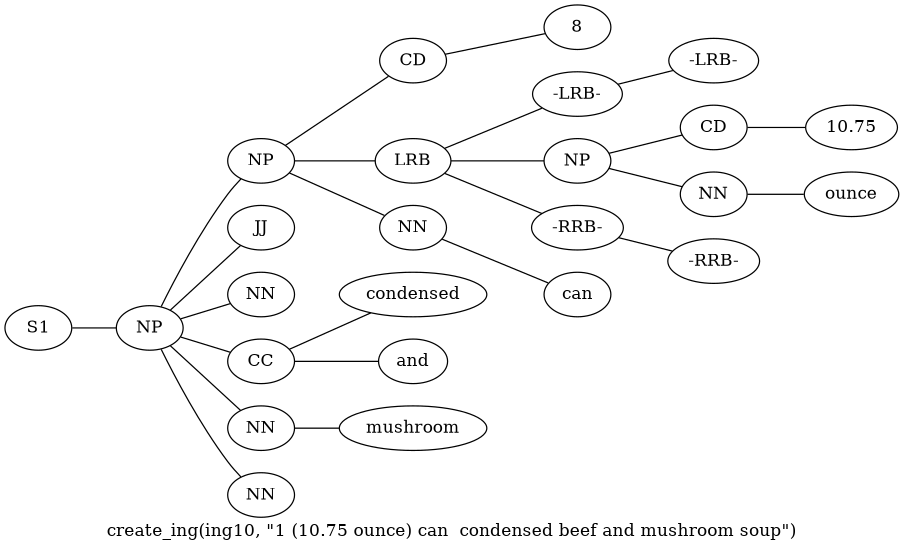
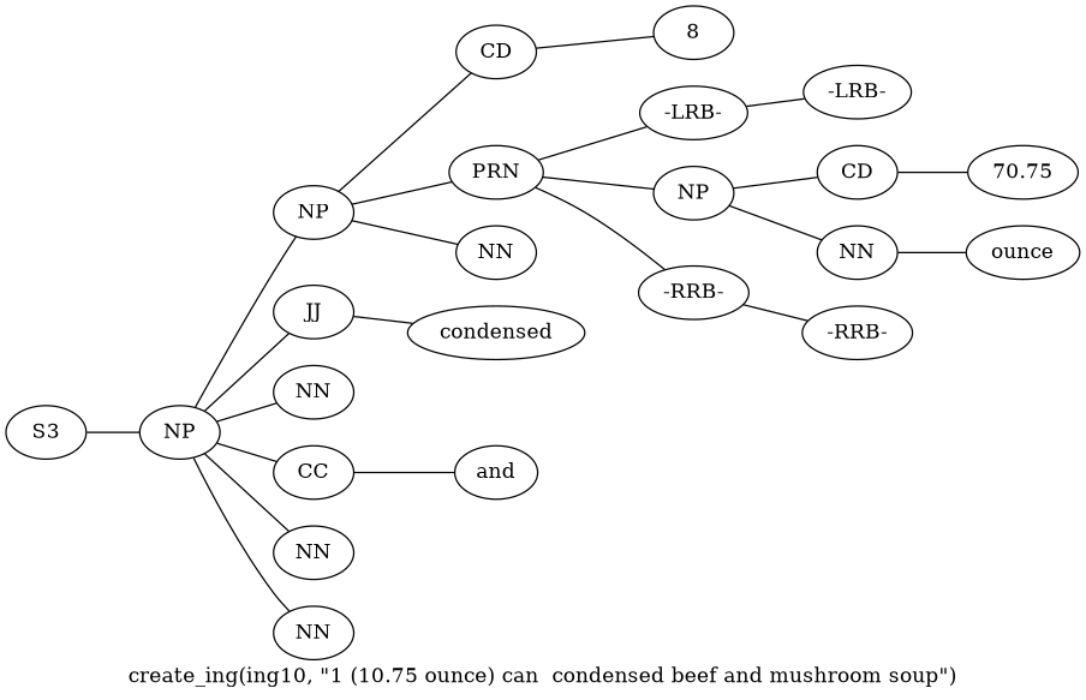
  graph {
    label="create_ing(ing10, \"1 (10.75 ounce) can  condensed beef and mushroom soup\")"
    rankdir=LR
-   n1 [label=S1]
+   n1 [label=S3]
    n2 [label=NP]
    n3 [label=NP]
    n4 [label=JJ]
    n5 [label=NN]
    n6 [label=CC]
    n7 [label=NN]
    n8 [label=NN]
    n9 [label=CD]
-   n10 [label=LRB]
+   n10 [label=PRN]
    n11 [label=NN]
    n12 [label=condensed]
    n13 [label=and]
-   n14 [label=mushroom]
    n15 [label=8]
    n16 [label="-LRB-"]
    n17 [label=NP]
    n18 [label="-RRB-"]
-   n19 [label=can]
    n20 [label="-LRB-"]
    n21 [label=CD]
    n22 [label=NN]
    n23 [label="-RRB-"]
-   n24 [label=10.75]
+   n24 [label=70.75]
    n25 [label=ounce]
    n1 -- n2
    n2 -- n3
    n2 -- n4
    n2 -- n5
    n2 -- n6
    n2 -- n7
    n2 -- n8
    n3 -- n9
    n3 -- n10
    n3 -- n11
-   n6 -- n12
+   n4 -- n12
    n6 -- n13
-   n7 -- n14
    n9 -- n15
    n10 -- n16
    n10 -- n17
    n10 -- n18
-   n11 -- n19
    n16 -- n20
    n17 -- n21
    n17 -- n22
    n18 -- n23
    n21 -- n24
    n22 -- n25
  }
